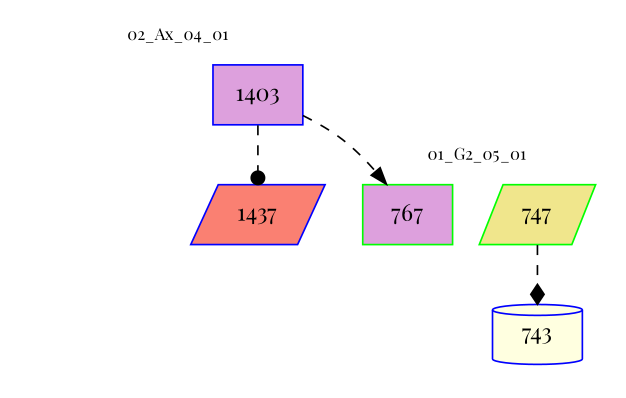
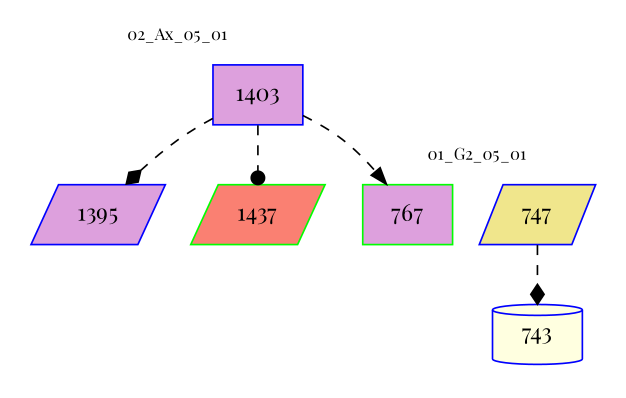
  digraph {
    fontname="Playfair Display"
    node [color=blue fillcolor=plum fontname="Playfair Display" shape=parallelogram style=filled]
    edge [arrowhead=diamond color=black fontname="Playfair Display" style=dashed]
    n1 [label=1403 shape=box]
-   n3 [fillcolor=salmon label=1437]
-   n4 [color=green fillcolor=khaki label=747]
+   n2 [label=1395]
+   n3 [color=green fillcolor=salmon label=1437]
+   n4 [fillcolor=khaki label=747]
    n5 [fillcolor=lightyellow label=743 shape=cylinder]
    n6 [color=green label=767 shape=box]
    subgraph cluster_1 {
      color=white
      fontsize=10
-     label="02_Ax_04_01"
+     label="02_Ax_05_01"
      n1
+     n2
      n3
    }
    subgraph cluster_2 {
      color=white
      fontsize=10
      label="01_G2_05_01"
      n4
      n5
      n6
    }
+   n1 -> n2
    n1 -> n3 [arrowhead=dot]
    n1 -> n6 [arrowhead=normal]
    n4 -> n5
  }
